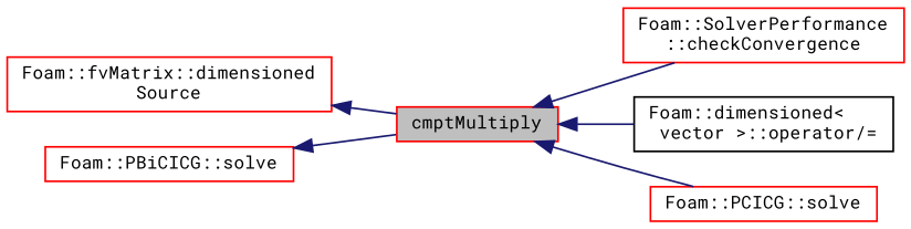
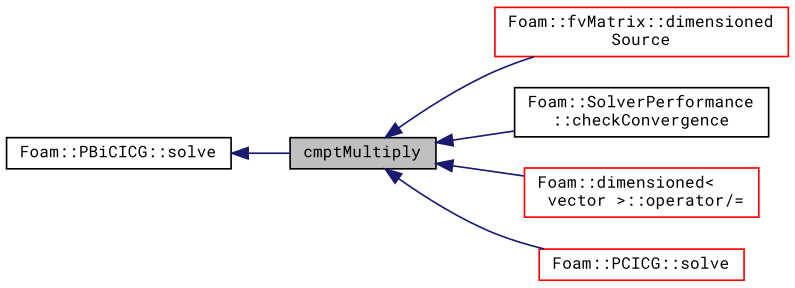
  digraph {
    fontname="Roboto Mono"
    rankdir=LR
    node [color=red fontname="Roboto Mono" fontsize=10 shape=record]
    edge [color=midnightblue dir=back fontname="Roboto Mono" fontsize=10 labelfontname=FreeSans labelfontsize=10 style=solid]
-   n1 [fillcolor=grey75 fontcolor=black height=0.2 label=cmptMultiply style=filled width=0.4]
+   n1 [color=black fillcolor=grey75 fontcolor=black height=0.2 label=cmptMultiply style=filled width=0.4]
    n2 [height=0.2 label="Foam::fvMatrix::dimensioned\lSource" width=0.4]
-   n3 [height=0.2 label="Foam::SolverPerformance\l::checkConvergence" width=0.4]
-   n4 [color=black height=0.2 label="Foam::dimensioned\<\l vector \>::operator/=" width=0.4]
+   n3 [color=black height=0.2 label="Foam::SolverPerformance\l::checkConvergence" width=0.4]
+   n4 [height=0.2 label="Foam::dimensioned\<\l vector \>::operator/=" width=0.4]
    n5 [height=0.2 label="Foam::PCICG::solve" width=0.4]
-   n6 [height=0.2 label="Foam::PBiCICG::solve" width=0.4]
-   n2 -> n1
+   n6 [color=black height=0.2 label="Foam::PBiCICG::solve" width=0.4]
+   n1 -> n2
    n1 -> n3
    n1 -> n4
    n1 -> n5
    n6 -> n1
  }
